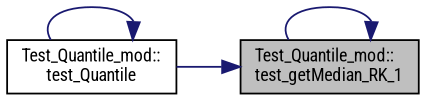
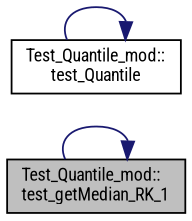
  digraph {
    rankdir=RL
    fontname="Roboto Condensed"
    node [color=black fontname="Roboto Condensed" fontsize=10 shape=record style=filled]
    edge [color=midnightblue dir=back fontname="Roboto Condensed" fontsize=10 labelfontname=Helvetica labelfontsize=10 style=solid]
    n1 [fillcolor=grey75 fontcolor=black height=0.2 label="Test_Quantile_mod::\ltest_getMedian_RK_1" width=0.4]
    n2 [fillcolor=white height=0.2 label="Test_Quantile_mod::\ltest_Quantile" width=0.4]
    n1 -> n1
-   n1 -> n2
    n2 -> n2
  }
